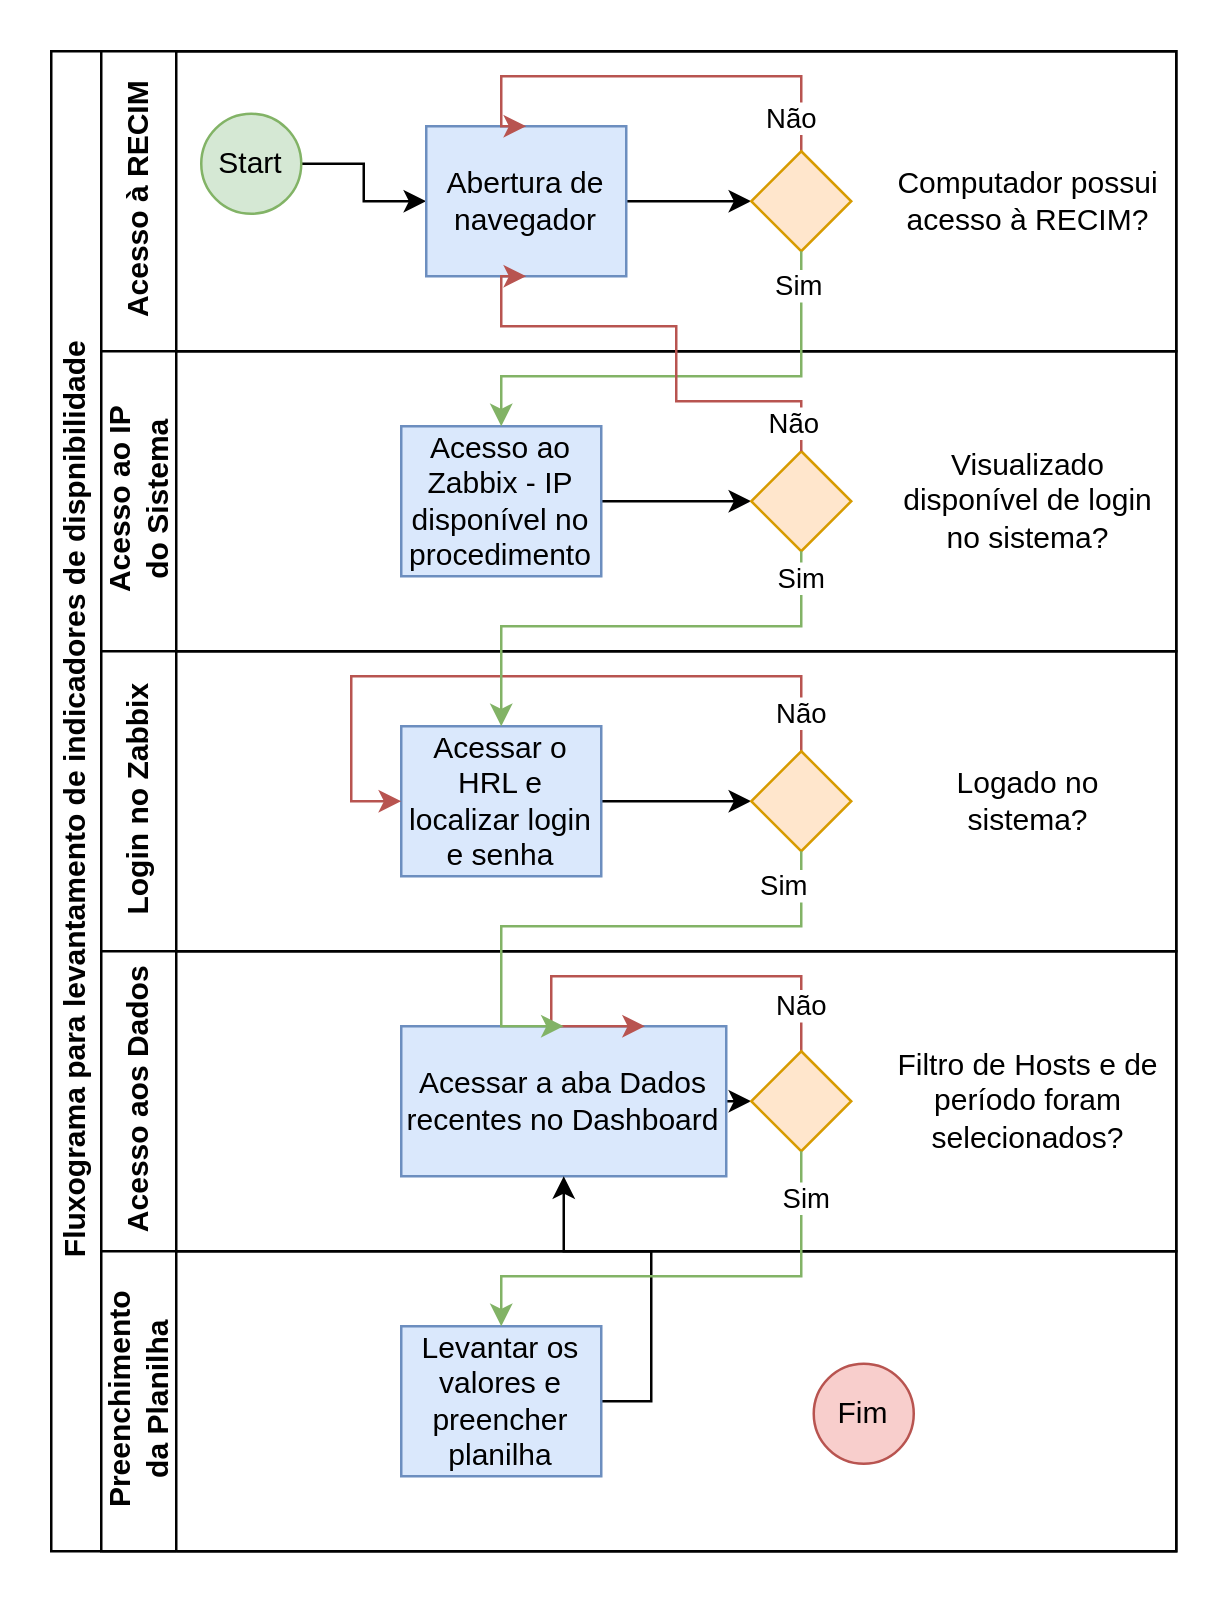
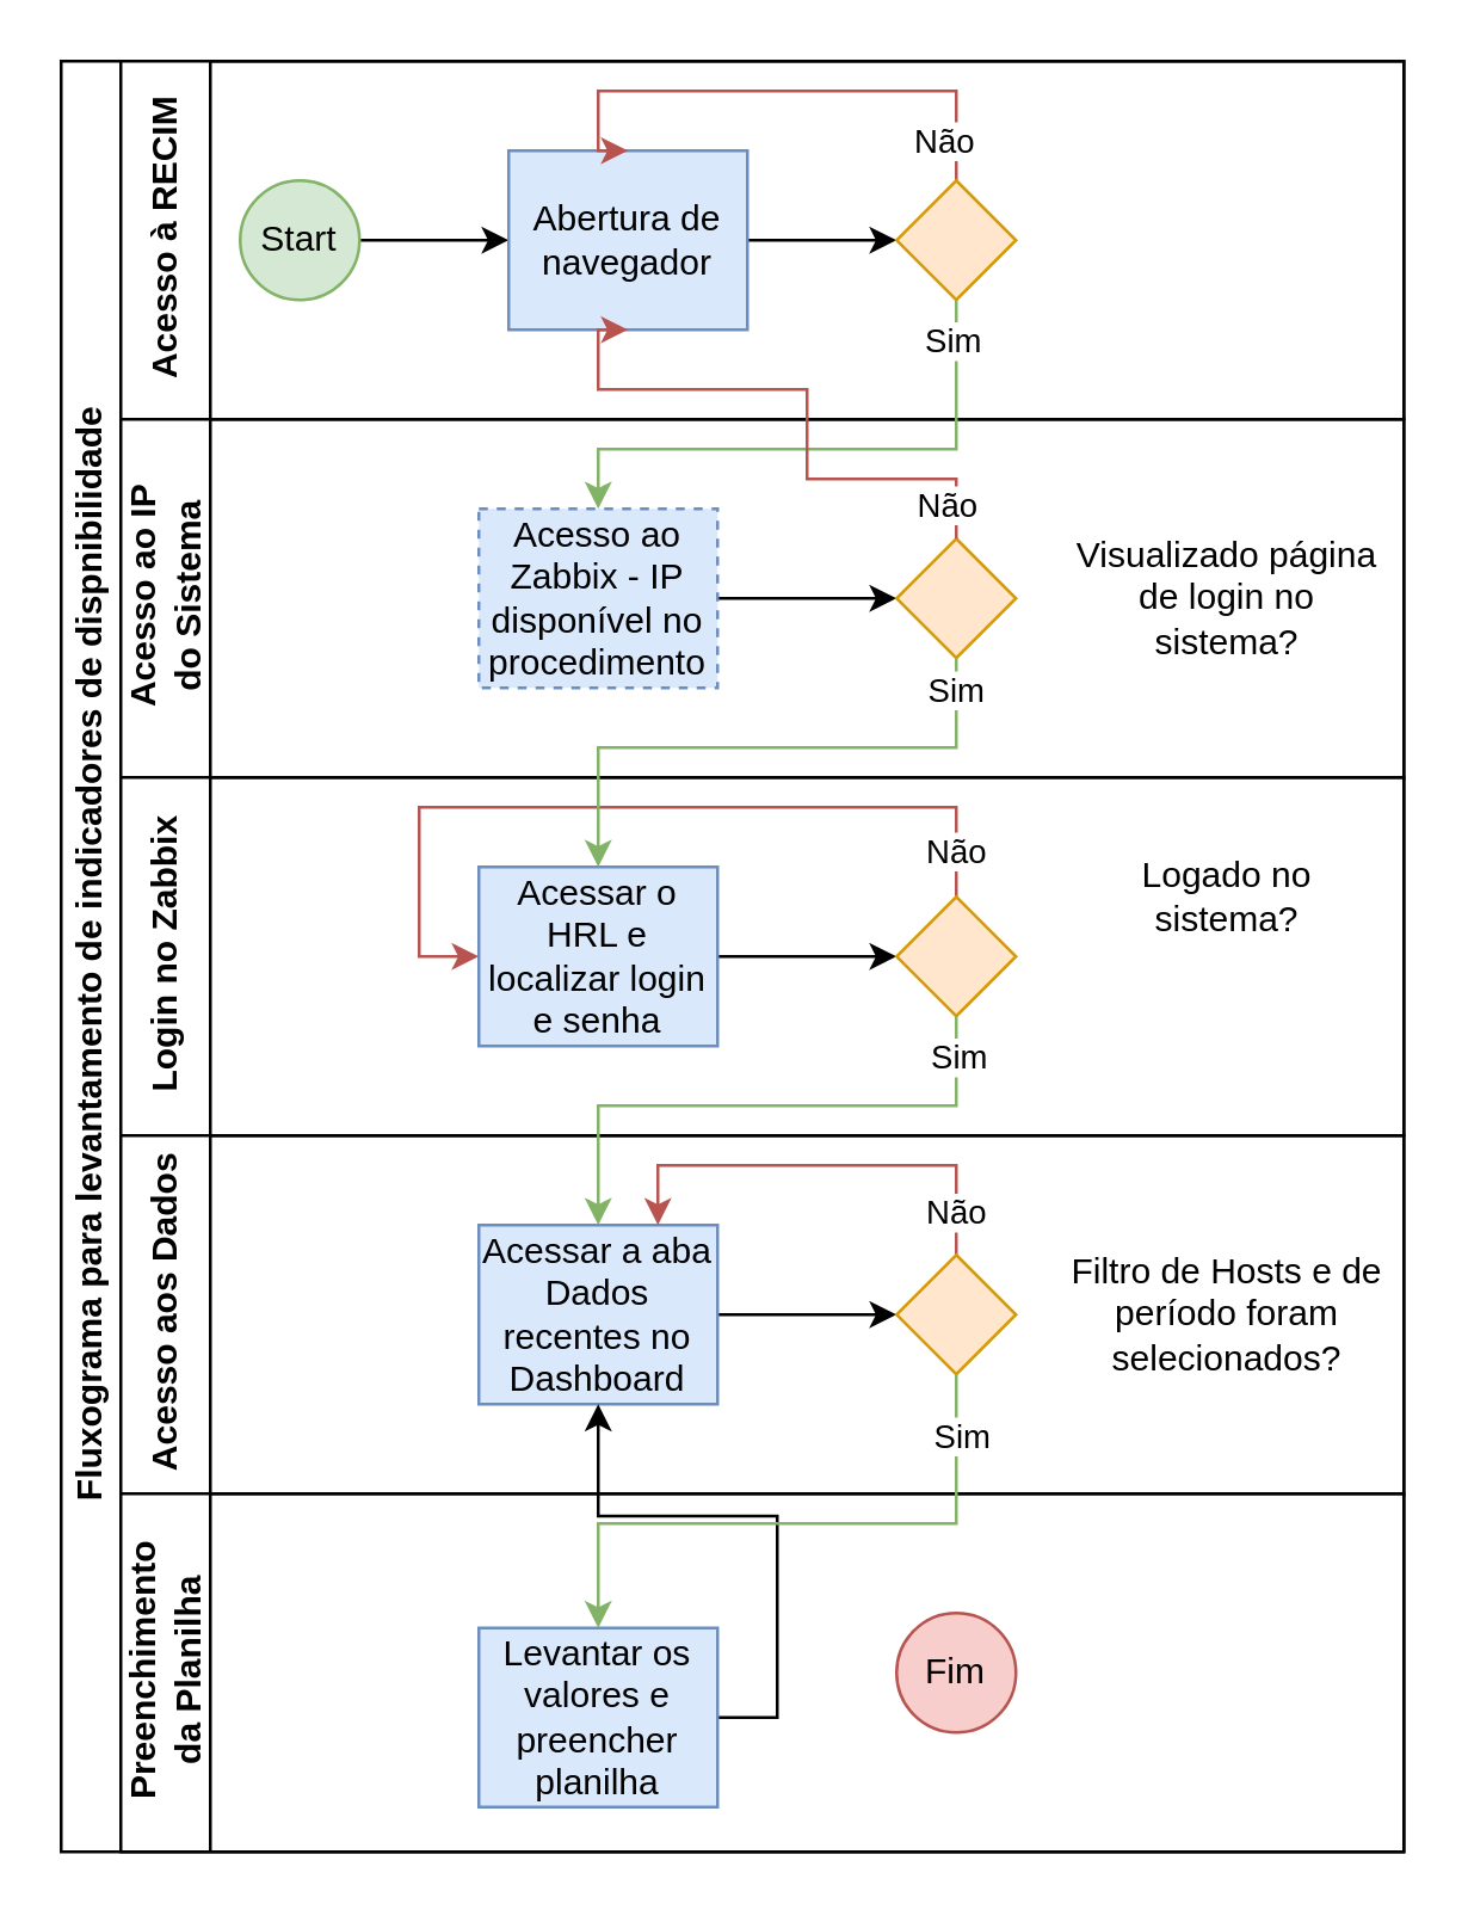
  <mxCell id="0" />
  <mxCell id="1" parent="0" />
  <mxCell id="2" value="Fluxograma para levantamento de indicadores de dispnibilidade" style="swimlane;html=1;childLayout=stackLayout;resizeParent=1;resizeParentMax=0;horizontal=0;startSize=20;horizontalStack=0;" parent="1" vertex="1"><mxGeometry x="20" y="20" width="450" height="600" as="geometry"><mxRectangle x="120" y="120" width="40" height="260" as="alternateBounds" /></mxGeometry></mxCell>
  <mxCell id="3" value="Acesso à RECIM" style="swimlane;html=1;startSize=30;horizontal=0;" parent="2" vertex="1"><mxGeometry x="20" width="430" height="120" as="geometry" /></mxCell>
  <mxCell id="4" value="" style="edgeStyle=orthogonalEdgeStyle;rounded=0;orthogonalLoop=1;jettySize=auto;html=1;" parent="3" source="5" target="7" edge="1"><mxGeometry relative="1" as="geometry" /></mxCell>
- <mxCell id="5" value="Start" style="ellipse;whiteSpace=wrap;html=1;fillColor=#d5e8d4;strokeColor=#82b366;" parent="3" vertex="1"><mxGeometry x="40" y="25" width="40" height="40" as="geometry" /></mxCell>
+ <mxCell id="5" value="Start" style="ellipse;whiteSpace=wrap;html=1;fillColor=#d5e8d4;strokeColor=#82b366;" parent="3" vertex="1"><mxGeometry x="40" y="40" width="40" height="40" as="geometry" /></mxCell>
  <mxCell id="6" value="" style="edgeStyle=orthogonalEdgeStyle;rounded=0;orthogonalLoop=1;jettySize=auto;html=1;" parent="3" source="7" target="10" edge="1"><mxGeometry relative="1" as="geometry" /></mxCell>
  <mxCell id="7" value="Abertura de navegador" style="rounded=0;whiteSpace=wrap;html=1;fontFamily=Helvetica;fontSize=12;align=center;fillColor=#dae8fc;strokeColor=#6c8ebf;" parent="3" vertex="1"><mxGeometry x="130" y="30" width="80" height="60" as="geometry" /></mxCell>
  <mxCell id="8" style="edgeStyle=orthogonalEdgeStyle;rounded=0;orthogonalLoop=1;jettySize=auto;html=1;exitX=0.5;exitY=0;exitDx=0;exitDy=0;entryX=0.5;entryY=0;entryDx=0;entryDy=0;fillColor=#f8cecc;strokeColor=#b85450;" parent="3" source="10" target="7" edge="1"><mxGeometry relative="1" as="geometry"><Array as="points"><mxPoint x="280" y="10" /><mxPoint x="160" y="10" /></Array></mxGeometry></mxCell>
  <mxCell id="9" value="Não" style="edgeLabel;html=1;align=center;verticalAlign=middle;resizable=0;points=[];" parent="8" vertex="1" connectable="0"><mxGeometry x="0.01" relative="1" as="geometry"><mxPoint x="56" y="16" as="offset" /></mxGeometry></mxCell>
  <mxCell id="10" value="" style="rhombus;whiteSpace=wrap;html=1;fontFamily=Helvetica;fontSize=12;align=center;fillColor=#ffe6cc;strokeColor=#d79b00;" parent="3" vertex="1"><mxGeometry x="260" y="40" width="40" height="40" as="geometry" /></mxCell>
- <mxCell id="11" value="Computador possui acesso à RECIM?" style="text;html=1;align=center;verticalAlign=middle;whiteSpace=wrap;rounded=0;" parent="3" vertex="1"><mxGeometry x="316" y="27.5" width="110" height="65" as="geometry" /></mxCell>
  <mxCell id="12" value="&lt;div&gt;Acesso ao IP&lt;/div&gt;&lt;div&gt;do Sistema&lt;br&gt;&lt;/div&gt;" style="swimlane;html=1;startSize=30;horizontal=0;" parent="2" vertex="1"><mxGeometry x="20" y="120" width="430" height="120" as="geometry" /></mxCell>
  <mxCell id="13" value="" style="edgeStyle=orthogonalEdgeStyle;rounded=0;orthogonalLoop=1;jettySize=auto;html=1;endArrow=classic;endFill=1;" parent="12" source="14" target="15" edge="1"><mxGeometry relative="1" as="geometry" /></mxCell>
- <mxCell id="14" value="Acesso ao Zabbix - IP disponível no procedimento" style="rounded=0;whiteSpace=wrap;html=1;fontFamily=Helvetica;fontSize=12;align=center;fillColor=#dae8fc;strokeColor=#6c8ebf;" parent="12" vertex="1"><mxGeometry x="120" y="30" width="80" height="60" as="geometry" /></mxCell>
+ <mxCell id="14" value="Acesso ao Zabbix - IP disponível no procedimento" style="rounded=0;whiteSpace=wrap;html=1;fontFamily=Helvetica;fontSize=12;align=center;fillColor=#dae8fc;strokeColor=#6c8ebf;dashed=1;" parent="12" vertex="1"><mxGeometry x="120" y="30" width="80" height="60" as="geometry" /></mxCell>
  <mxCell id="15" value="" style="rhombus;whiteSpace=wrap;html=1;fontFamily=Helvetica;fontSize=12;align=center;fillColor=#ffe6cc;strokeColor=#d79b00;" parent="12" vertex="1"><mxGeometry x="260" y="40" width="40" height="40" as="geometry" /></mxCell>
- <mxCell id="16" value="Visualizado disponível de login no sistema?" style="text;html=1;align=center;verticalAlign=middle;whiteSpace=wrap;rounded=0;" parent="12" vertex="1"><mxGeometry x="316" y="27.5" width="110" height="65" as="geometry" /></mxCell>
+ <mxCell id="16" value="Visualizado página de login no sistema?" style="text;html=1;align=center;verticalAlign=middle;whiteSpace=wrap;rounded=0;" parent="12" vertex="1"><mxGeometry x="316" y="27.5" width="110" height="65" as="geometry" /></mxCell>
  <mxCell id="17" value="Login no Zabbix" style="swimlane;html=1;startSize=30;horizontal=0;" parent="2" vertex="1"><mxGeometry x="20" y="240" width="430" height="120" as="geometry" /></mxCell>
  <mxCell id="18" value="" style="edgeStyle=orthogonalEdgeStyle;rounded=0;orthogonalLoop=1;jettySize=auto;html=1;endArrow=classic;endFill=1;" parent="17" source="19" target="22" edge="1"><mxGeometry relative="1" as="geometry" /></mxCell>
  <mxCell id="19" value="Acessar o HRL e localizar login e senha" style="rounded=0;whiteSpace=wrap;html=1;fontFamily=Helvetica;fontSize=12;align=center;fillColor=#dae8fc;strokeColor=#6c8ebf;" parent="17" vertex="1"><mxGeometry x="120" y="30" width="80" height="60" as="geometry" /></mxCell>
  <mxCell id="20" style="edgeStyle=orthogonalEdgeStyle;rounded=0;orthogonalLoop=1;jettySize=auto;html=1;exitX=0.5;exitY=0;exitDx=0;exitDy=0;entryX=0;entryY=0.5;entryDx=0;entryDy=0;fillColor=#f8cecc;strokeColor=#b85450;" edge="1" parent="17" source="22" target="19"><mxGeometry relative="1" as="geometry"><Array as="points"><mxPoint x="280" y="10" /><mxPoint x="100" y="10" /><mxPoint x="100" y="60" /></Array></mxGeometry></mxCell>
  <mxCell id="21" value="Não" style="edgeLabel;html=1;align=center;verticalAlign=middle;resizable=0;points=[];" vertex="1" connectable="0" parent="20"><mxGeometry x="-0.884" y="1" relative="1" as="geometry"><mxPoint as="offset" /></mxGeometry></mxCell>
  <mxCell id="22" value="" style="rhombus;whiteSpace=wrap;html=1;fontFamily=Helvetica;fontSize=12;align=center;fillColor=#ffe6cc;strokeColor=#d79b00;" parent="17" vertex="1"><mxGeometry x="260" y="40" width="40" height="40" as="geometry" /></mxCell>
- <mxCell id="23" value="Logado no sistema?" style="text;html=1;align=center;verticalAlign=middle;whiteSpace=wrap;rounded=0;" parent="17" vertex="1"><mxGeometry x="316" y="27.5" width="110" height="65" as="geometry" /></mxCell>
+ <mxCell id="23" value="Logado no sistema?" style="text;html=1;align=center;verticalAlign=middle;whiteSpace=wrap;rounded=0;" parent="17" vertex="1"><mxGeometry x="316" y="7.5" width="110" height="65" as="geometry" /></mxCell>
  <mxCell id="24" value="Acesso aos Dados" style="swimlane;html=1;startSize=30;horizontal=0;" parent="2" vertex="1"><mxGeometry x="20" y="360" width="430" height="120" as="geometry" /></mxCell>
  <mxCell id="25" style="edgeStyle=orthogonalEdgeStyle;rounded=0;orthogonalLoop=1;jettySize=auto;html=1;exitX=1;exitY=0.5;exitDx=0;exitDy=0;entryX=0;entryY=0.5;entryDx=0;entryDy=0;" edge="1" parent="24" source="26" target="29"><mxGeometry relative="1" as="geometry" /></mxCell>
- <mxCell id="26" value="Acessar a aba Dados recentes no Dashboard" style="rounded=0;whiteSpace=wrap;html=1;fontFamily=Helvetica;fontSize=12;align=center;fillColor=#dae8fc;strokeColor=#6c8ebf;" parent="24" vertex="1"><mxGeometry x="120" y="30" width="130" height="60" as="geometry" /></mxCell>
+ <mxCell id="26" value="Acessar a aba Dados recentes no Dashboard" style="rounded=0;whiteSpace=wrap;html=1;fontFamily=Helvetica;fontSize=12;align=center;fillColor=#dae8fc;strokeColor=#6c8ebf;" parent="24" vertex="1"><mxGeometry x="120" y="30" width="80" height="60" as="geometry" /></mxCell>
  <mxCell id="27" style="edgeStyle=orthogonalEdgeStyle;rounded=0;orthogonalLoop=1;jettySize=auto;html=1;exitX=0.5;exitY=0;exitDx=0;exitDy=0;entryX=0.75;entryY=0;entryDx=0;entryDy=0;fillColor=#f8cecc;strokeColor=#b85450;" edge="1" parent="24" source="29" target="26"><mxGeometry relative="1" as="geometry"><Array as="points"><mxPoint x="280" y="10" /><mxPoint x="180" y="10" /></Array></mxGeometry></mxCell>
  <mxCell id="28" value="Não" style="edgeLabel;html=1;align=center;verticalAlign=middle;resizable=0;points=[];" vertex="1" connectable="0" parent="27"><mxGeometry x="-0.802" y="1" relative="1" as="geometry"><mxPoint as="offset" /></mxGeometry></mxCell>
  <mxCell id="29" value="" style="rhombus;whiteSpace=wrap;html=1;fontFamily=Helvetica;fontSize=12;align=center;fillColor=#ffe6cc;strokeColor=#d79b00;" parent="24" vertex="1"><mxGeometry x="260" y="40" width="40" height="40" as="geometry" /></mxCell>
  <mxCell id="30" value="Filtro de Hosts e de período foram selecionados?" style="text;html=1;align=center;verticalAlign=middle;whiteSpace=wrap;rounded=0;" parent="24" vertex="1"><mxGeometry x="316" y="27.5" width="110" height="65" as="geometry" /></mxCell>
  <mxCell id="31" value="&lt;div&gt;Preenchimento&lt;br&gt;&lt;/div&gt;&lt;div&gt;da Planilha&lt;br&gt;&lt;/div&gt;" style="swimlane;html=1;startSize=30;horizontal=0;" parent="2" vertex="1"><mxGeometry x="20" y="480" width="430" height="120" as="geometry" /></mxCell>
  <mxCell id="32" style="edgeStyle=orthogonalEdgeStyle;rounded=0;orthogonalLoop=1;jettySize=auto;html=1;exitX=1;exitY=0.5;exitDx=0;exitDy=0;" edge="1" parent="31" source="33" target="26"><mxGeometry relative="1" as="geometry" /></mxCell>
- <mxCell id="33" value="Levantar os valores e preencher planilha" style="rounded=0;whiteSpace=wrap;html=1;fontFamily=Helvetica;fontSize=12;align=center;fillColor=#dae8fc;strokeColor=#6c8ebf;" parent="31" vertex="1"><mxGeometry x="120" y="30" width="80" height="60" as="geometry" /></mxCell>
- <mxCell id="34" value="Fim" style="ellipse;whiteSpace=wrap;html=1;fillColor=#f8cecc;strokeColor=#b85450;" parent="31" vertex="1"><mxGeometry x="285" y="45" width="40" height="40" as="geometry" /></mxCell>
+ <mxCell id="33" value="Levantar os valores e preencher planilha" style="rounded=0;whiteSpace=wrap;html=1;fontFamily=Helvetica;fontSize=12;align=center;fillColor=#dae8fc;strokeColor=#6c8ebf;" parent="31" vertex="1"><mxGeometry x="120" y="45" width="80" height="60" as="geometry" /></mxCell>
+ <mxCell id="34" value="Fim" style="ellipse;whiteSpace=wrap;html=1;fillColor=#f8cecc;strokeColor=#b85450;" parent="31" vertex="1"><mxGeometry x="260" y="40" width="40" height="40" as="geometry" /></mxCell>
  <mxCell id="35" style="edgeStyle=orthogonalEdgeStyle;rounded=0;orthogonalLoop=1;jettySize=auto;html=1;exitX=0.5;exitY=1;exitDx=0;exitDy=0;entryX=0.5;entryY=0;entryDx=0;entryDy=0;fillColor=#d5e8d4;strokeColor=#82b366;" parent="2" source="10" target="14" edge="1"><mxGeometry relative="1" as="geometry"><Array as="points"><mxPoint x="300" y="130" /><mxPoint x="180" y="130" /></Array></mxGeometry></mxCell>
  <mxCell id="36" value="Sim" style="edgeLabel;html=1;align=center;verticalAlign=middle;resizable=0;points=[];" parent="35" vertex="1" connectable="0"><mxGeometry x="-0.719" y="-1" relative="1" as="geometry"><mxPoint x="-1" y="-14" as="offset" /></mxGeometry></mxCell>
  <mxCell id="37" style="edgeStyle=orthogonalEdgeStyle;rounded=0;orthogonalLoop=1;jettySize=auto;html=1;exitX=0.5;exitY=0;exitDx=0;exitDy=0;entryX=0.5;entryY=1;entryDx=0;entryDy=0;fillColor=#f8cecc;strokeColor=#b85450;" parent="2" source="15" target="7" edge="1"><mxGeometry relative="1" as="geometry"><Array as="points"><mxPoint x="300" y="140" /><mxPoint x="250" y="140" /><mxPoint x="250" y="110" /><mxPoint x="180" y="110" /></Array></mxGeometry></mxCell>
  <mxCell id="38" value="Não" style="edgeLabel;html=1;align=center;verticalAlign=middle;resizable=0;points=[];" parent="37" vertex="1" connectable="0"><mxGeometry x="-0.333" relative="1" as="geometry"><mxPoint x="43" y="8" as="offset" /></mxGeometry></mxCell>
  <mxCell id="39" style="edgeStyle=orthogonalEdgeStyle;rounded=0;orthogonalLoop=1;jettySize=auto;html=1;exitX=0.5;exitY=1;exitDx=0;exitDy=0;entryX=0.5;entryY=0;entryDx=0;entryDy=0;fillColor=#d5e8d4;strokeColor=#82b366;" parent="2" source="15" target="19" edge="1"><mxGeometry relative="1" as="geometry"><Array as="points"><mxPoint x="300" y="230" /><mxPoint x="180" y="230" /></Array></mxGeometry></mxCell>
  <mxCell id="40" value="Sim" style="edgeLabel;html=1;align=center;verticalAlign=middle;resizable=0;points=[];" parent="39" vertex="1" connectable="0"><mxGeometry x="-0.21" y="3" relative="1" as="geometry"><mxPoint x="44" y="-23" as="offset" /></mxGeometry></mxCell>
  <mxCell id="41" style="edgeStyle=orthogonalEdgeStyle;rounded=0;orthogonalLoop=1;jettySize=auto;html=1;exitX=0.5;exitY=1;exitDx=0;exitDy=0;entryX=0.5;entryY=0;entryDx=0;entryDy=0;fillColor=#d5e8d4;strokeColor=#82b366;" edge="1" parent="2" source="22" target="26"><mxGeometry relative="1" as="geometry"><Array as="points"><mxPoint x="300" y="350" /><mxPoint x="180" y="350" /></Array></mxGeometry></mxCell>
  <mxCell id="42" value="Sim" style="edgeLabel;html=1;align=center;verticalAlign=middle;resizable=0;points=[];" vertex="1" connectable="0" parent="41"><mxGeometry x="-0.371" y="-1" relative="1" as="geometry"><mxPoint x="30" y="-16" as="offset" /></mxGeometry></mxCell>
  <mxCell id="43" style="edgeStyle=orthogonalEdgeStyle;rounded=0;orthogonalLoop=1;jettySize=auto;html=1;exitX=0.5;exitY=1;exitDx=0;exitDy=0;entryX=0.5;entryY=0;entryDx=0;entryDy=0;fillColor=#d5e8d4;strokeColor=#82b366;" edge="1" parent="2" source="29" target="33"><mxGeometry relative="1" as="geometry"><Array as="points"><mxPoint x="300" y="490" /><mxPoint x="180" y="490" /></Array></mxGeometry></mxCell>
  <mxCell id="44" value="Sim" style="edgeLabel;html=1;align=center;verticalAlign=middle;resizable=0;points=[];" vertex="1" connectable="0" parent="43"><mxGeometry x="-0.808" y="1" relative="1" as="geometry"><mxPoint as="offset" /></mxGeometry></mxCell>
